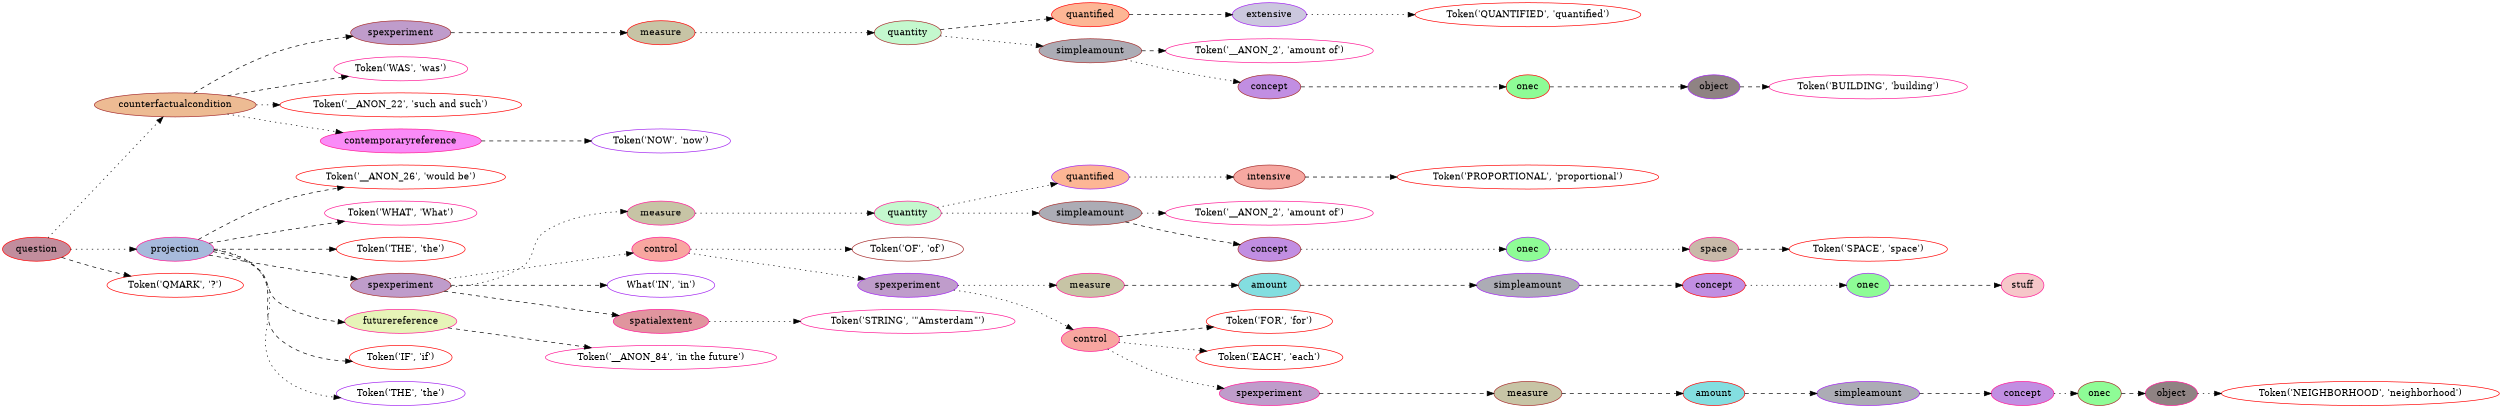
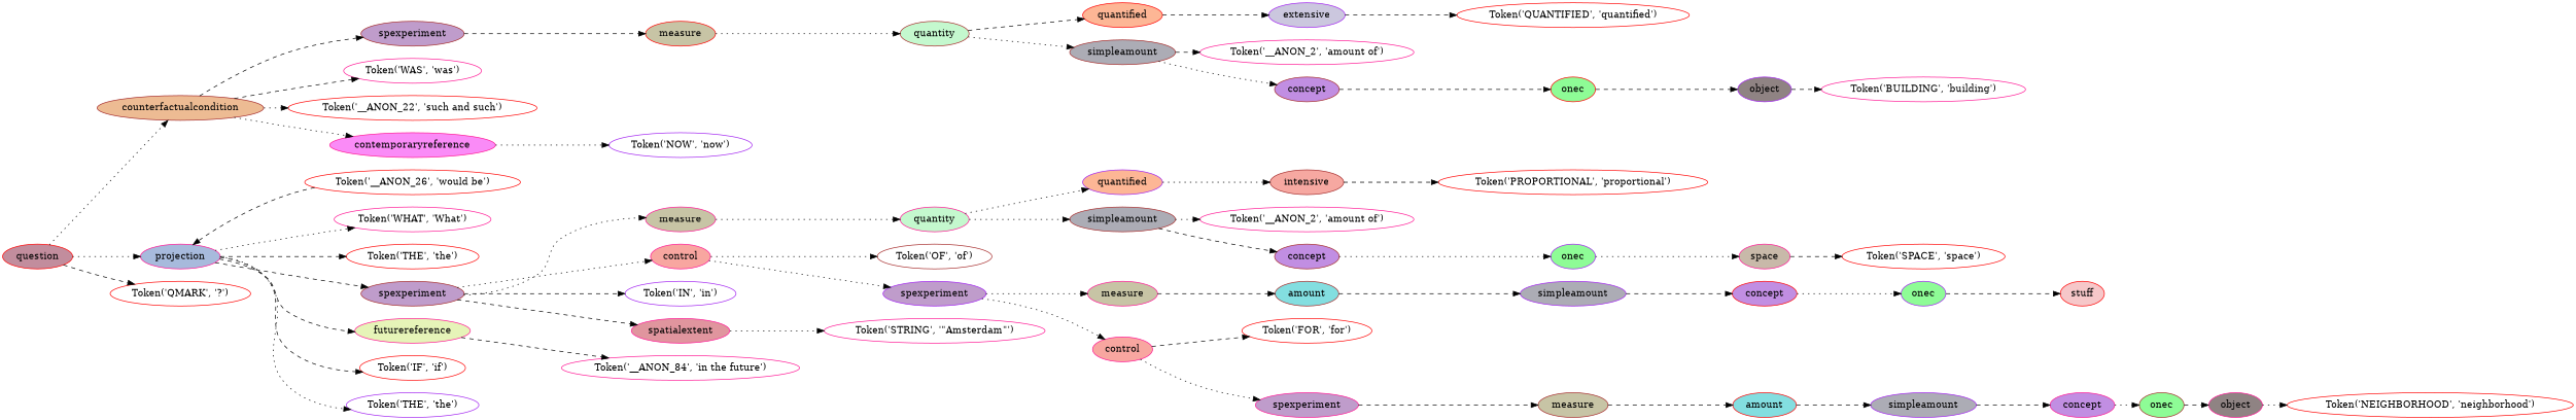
  digraph {
    rankdir=LR
    node [color=deeppink style=filled]
    edge [style=dashed]
    n1 [label="Token('WHAT', 'What')" style=""]
    n2 [color=red label="Token('__ANON_26', 'would be')" style=""]
    n3 [color=red label="Token('THE', 'the')" style=""]
    n4 [color=red label="Token('PROPORTIONAL', 'proportional')" style=""]
    n5 [color=brown fillcolor="#f6a8a1" label=intensive]
    n6 [color=purple fillcolor="#fdb695" label=quantified]
    n7 [label="Token('__ANON_2', 'amount of')" style=""]
    n8 [color=red label="Token('SPACE', 'space')" style=""]
    n9 [fillcolor="#c8b9a9" label=space]
    n10 [color=purple fillcolor="#8efc96" label=onec]
    n11 [color=brown fillcolor="#c18ee2" label=concept]
    n12 [color=brown fillcolor="#acacb5" label=simpleamount]
    n13 [fillcolor="#c4f8ce" label=quantity]
    n14 [fillcolor="#c7c4a5" label=measure]
    n15 [color=brown label="Token('OF', 'of')" style=""]
-   n16 [fillcolor="#f6c7c9" label=stuff]
+   n16 [color=red fillcolor="#f6c7c9" label=stuff]
    n17 [color=purple fillcolor="#8efc96" label=onec]
    n18 [color=red fillcolor="#c18ee2" label=concept]
    n19 [color=purple fillcolor="#acacb5" label=simpleamount]
    n20 [color=brown fillcolor="#83dee0" label=amount]
    n21 [fillcolor="#c7c4a5" label=measure]
    n22 [color=red label="Token('FOR', 'for')" style=""]
-   n23 [color=red label="Token('EACH', 'each')" style=""]
    n24 [color=red label="Token('NEIGHBORHOOD', 'neighborhood')" style=""]
    n25 [fillcolor="#8f8383" label=object]
    n26 [color=brown fillcolor="#8efc96" label=onec]
    n27 [fillcolor="#c18ee2" label=concept]
    n28 [color=purple fillcolor="#acacb5" label=simpleamount]
    n29 [color=red fillcolor="#83dee0" label=amount]
    n30 [color=brown fillcolor="#c7c4a5" label=measure]
    n31 [fillcolor="#bf9ccb" label=spexperiment]
    n32 [fillcolor="#f8a6a0" label=control]
    n33 [color=purple fillcolor="#bf9ccb" label=spexperiment]
    n34 [fillcolor="#f8a6a0" label=control]
-   n35 [color=purple label="What('IN', 'in')" style=""]
+   n35 [color=purple label="Token('IN', 'in')" style=""]
    n36 [label="Token('STRING', '\"Amsterdam\"')" style=""]
    n37 [fillcolor="#e0959e" label=spatialextent]
    n38 [color=brown fillcolor="#bf9ccb" label=spexperiment]
    n39 [label="Token('__ANON_84', 'in the future')" style=""]
    n40 [fillcolor="#e6f4b8" label=futurereference]
    n41 [color=red label="Token('IF', 'if')" style=""]
    n42 [color=purple label="Token('THE', 'the')" style=""]
    n43 [color=red label="Token('QUANTIFIED', 'quantified')" style=""]
    n44 [color=purple fillcolor="#cbc7de" label=extensive]
    n45 [color=red fillcolor="#fdb695" label=quantified]
    n46 [label="Token('__ANON_2', 'amount of')" style=""]
    n47 [label="Token('BUILDING', 'building')" style=""]
    n48 [color=purple fillcolor="#8f8383" label=object]
    n49 [color=red fillcolor="#8efc96" label=onec]
    n50 [color=brown fillcolor="#c18ee2" label=concept]
    n51 [color=brown fillcolor="#acacb5" label=simpleamount]
    n52 [color=brown fillcolor="#c4f8ce" label=quantity]
    n53 [color=red fillcolor="#c7c4a5" label=measure]
    n54 [color=brown fillcolor="#bf9ccb" label=spexperiment]
    n55 [label="Token('WAS', 'was')" style=""]
    n56 [color=red label="Token('__ANON_22', 'such and such')" style=""]
    n57 [color=purple label="Token('NOW', 'now')" style=""]
    n58 [fillcolor="#fa8bf7" label=contemporaryreference]
    n59 [color=brown fillcolor="#edbb93" label=counterfactualcondition]
    n60 [fillcolor="#a7badc" label=projection]
    n61 [color=red label="Token('QMARK', '?')" style=""]
    n62 [color=red fillcolor="#c28d9d" label=question]
    n5 -> n4
    n6 -> n5 [style=dotted]
    n9 -> n8
    n10 -> n9 [style=dotted]
    n11 -> n10 [style=dotted]
    n12 -> n7 [style=dotted]
    n12 -> n11
    n13 -> n6 [style=dotted]
    n13 -> n12 [style=dotted]
    n14 -> n13 [style=dotted]
    n17 -> n16
    n18 -> n17 [style=dotted]
    n19 -> n18
    n20 -> n19
    n21 -> n20
    n25 -> n24 [style=dotted]
    n26 -> n25
    n27 -> n26 [style=dotted]
    n28 -> n27
    n29 -> n28
    n30 -> n29
    n31 -> n30
    n32 -> n22
-   n32 -> n23 [style=dotted]
    n32 -> n31 [style=dotted]
    n33 -> n21 [style=dotted]
    n33 -> n32 [style=dotted]
    n34 -> n15 [style=dotted]
    n34 -> n33 [style=dotted]
    n37 -> n36 [style=dotted]
    n38 -> n14 [style=dotted]
    n38 -> n34 [style=dotted]
    n38 -> n35
    n38 -> n37
    n40 -> n39
-   n44 -> n43 [style=dotted]
+   n44 -> n43
    n45 -> n44
    n48 -> n47
    n49 -> n48
    n50 -> n49
    n51 -> n46
    n51 -> n50 [style=dotted]
    n52 -> n45
    n52 -> n51 [style=dotted]
    n53 -> n52 [style=dotted]
    n54 -> n53
-   n58 -> n57
+   n58 -> n57 [style=dotted]
    n59 -> n54
    n59 -> n55
    n59 -> n56 [style=dotted]
    n59 -> n58 [style=dotted]
-   n60 -> n1
-   n60 -> n2
+   n60 -> n1 [style=dotted]
+   n2 -> n60
    n60 -> n3
    n60 -> n38
    n60 -> n40
    n60 -> n41
    n60 -> n42 [style=dotted]
    n62 -> n59 [style=dotted]
    n62 -> n60 [style=dotted]
    n62 -> n61
  }
